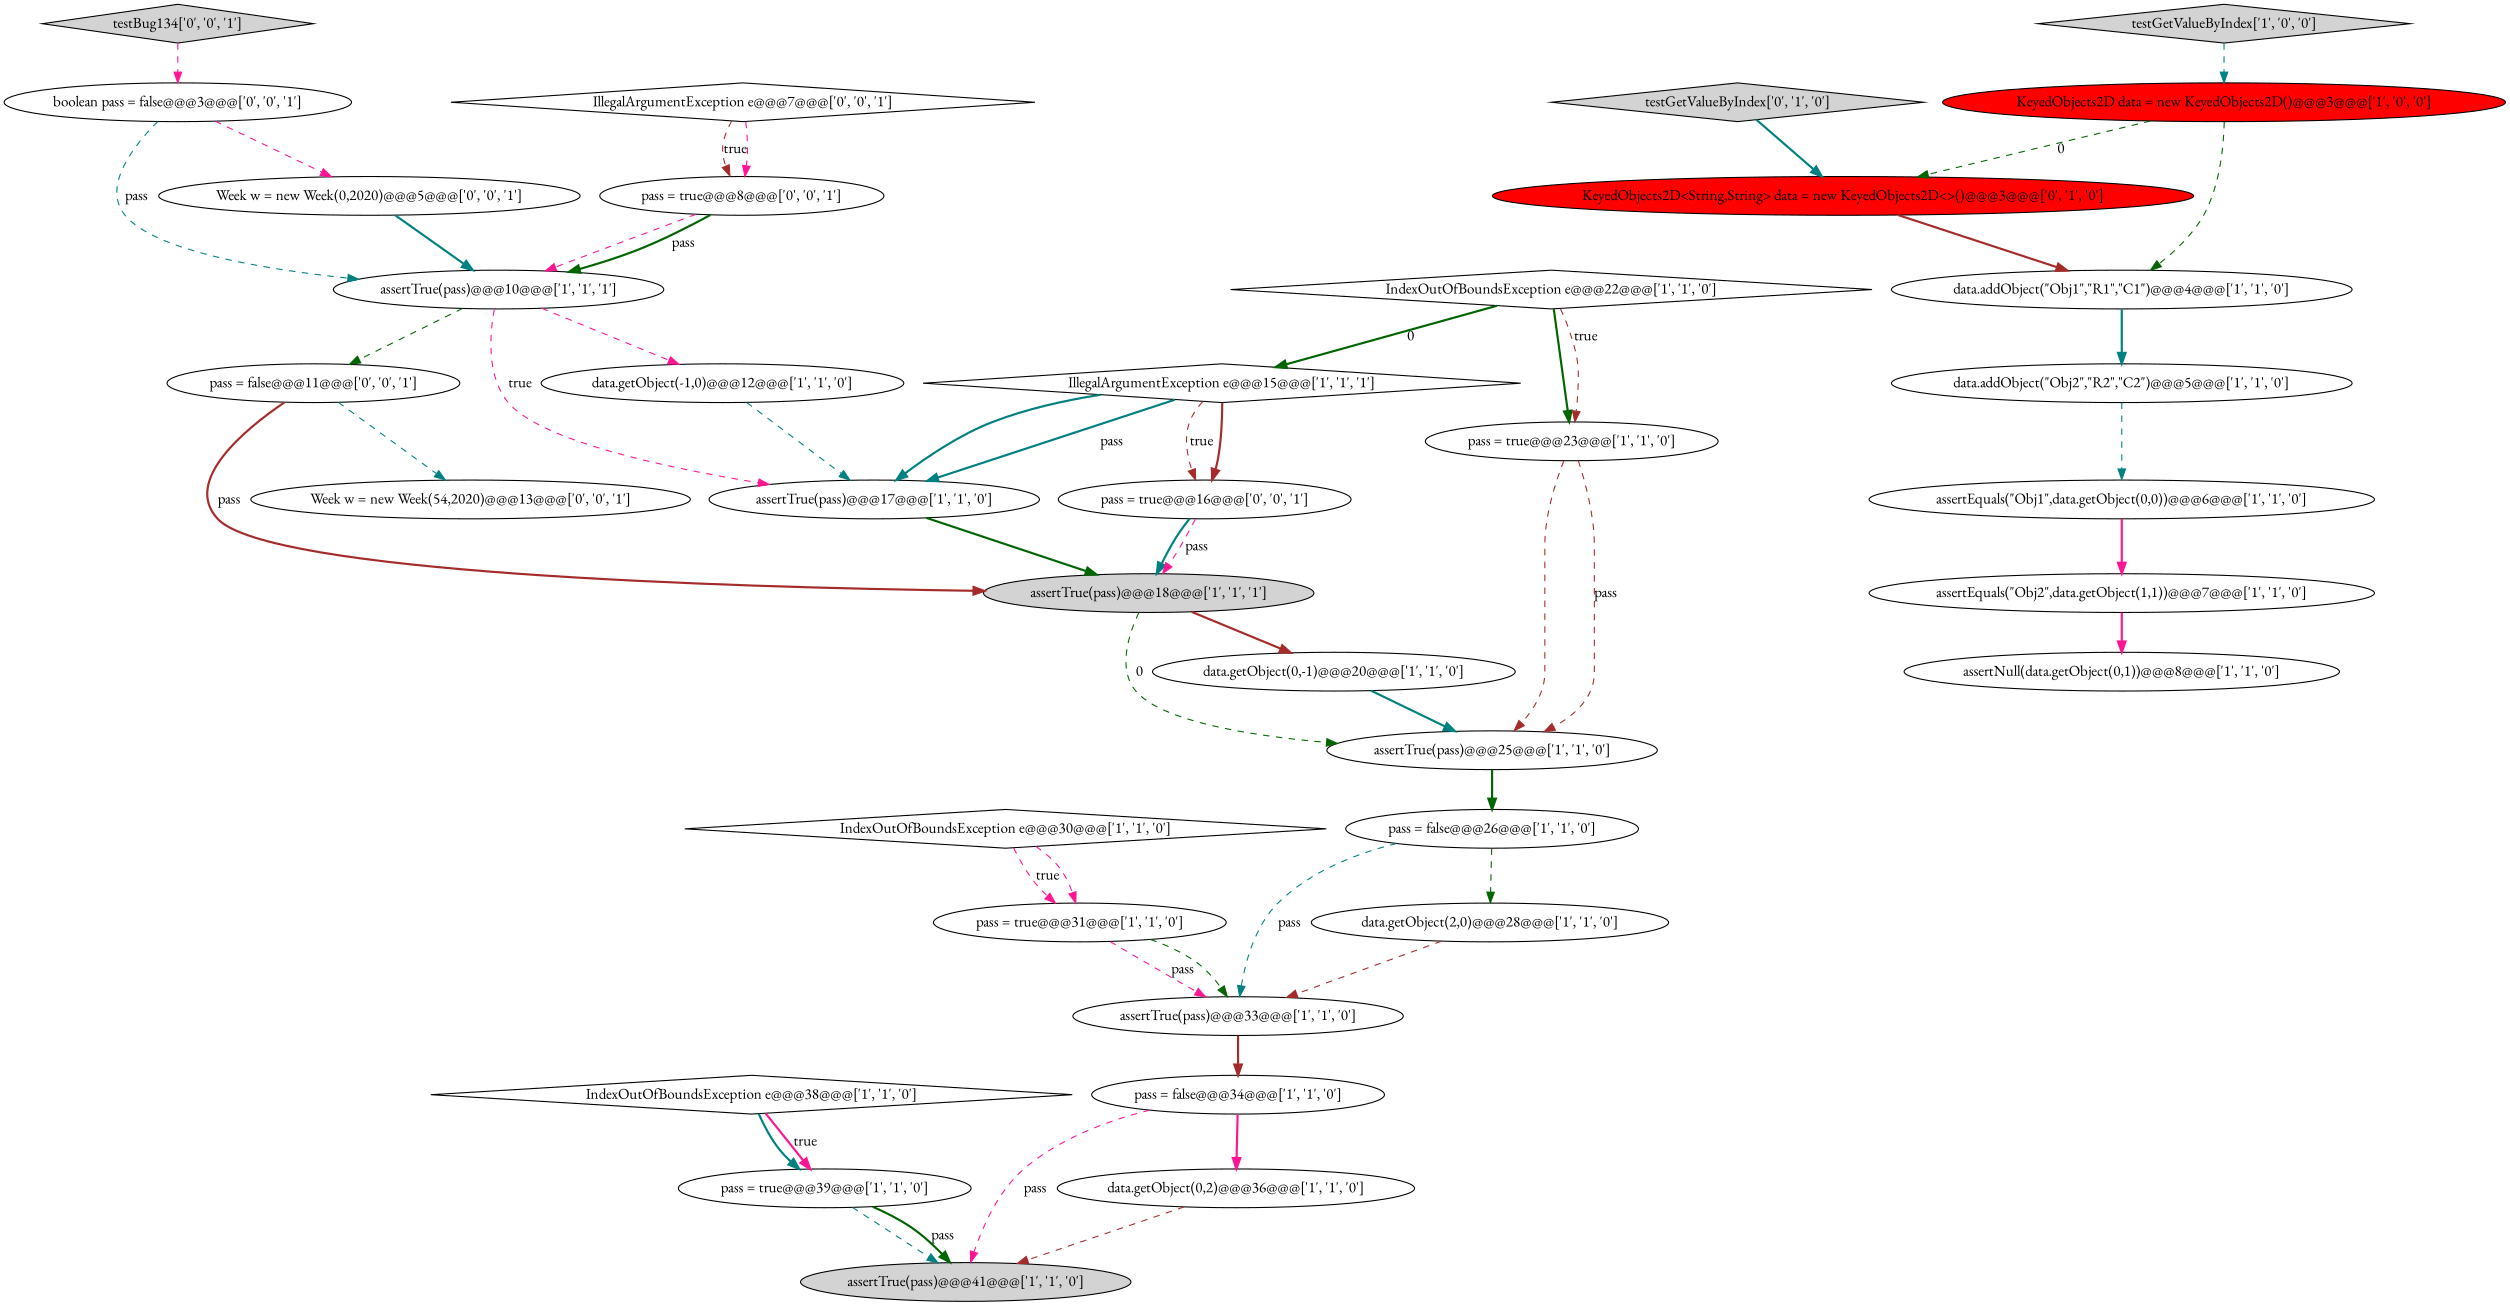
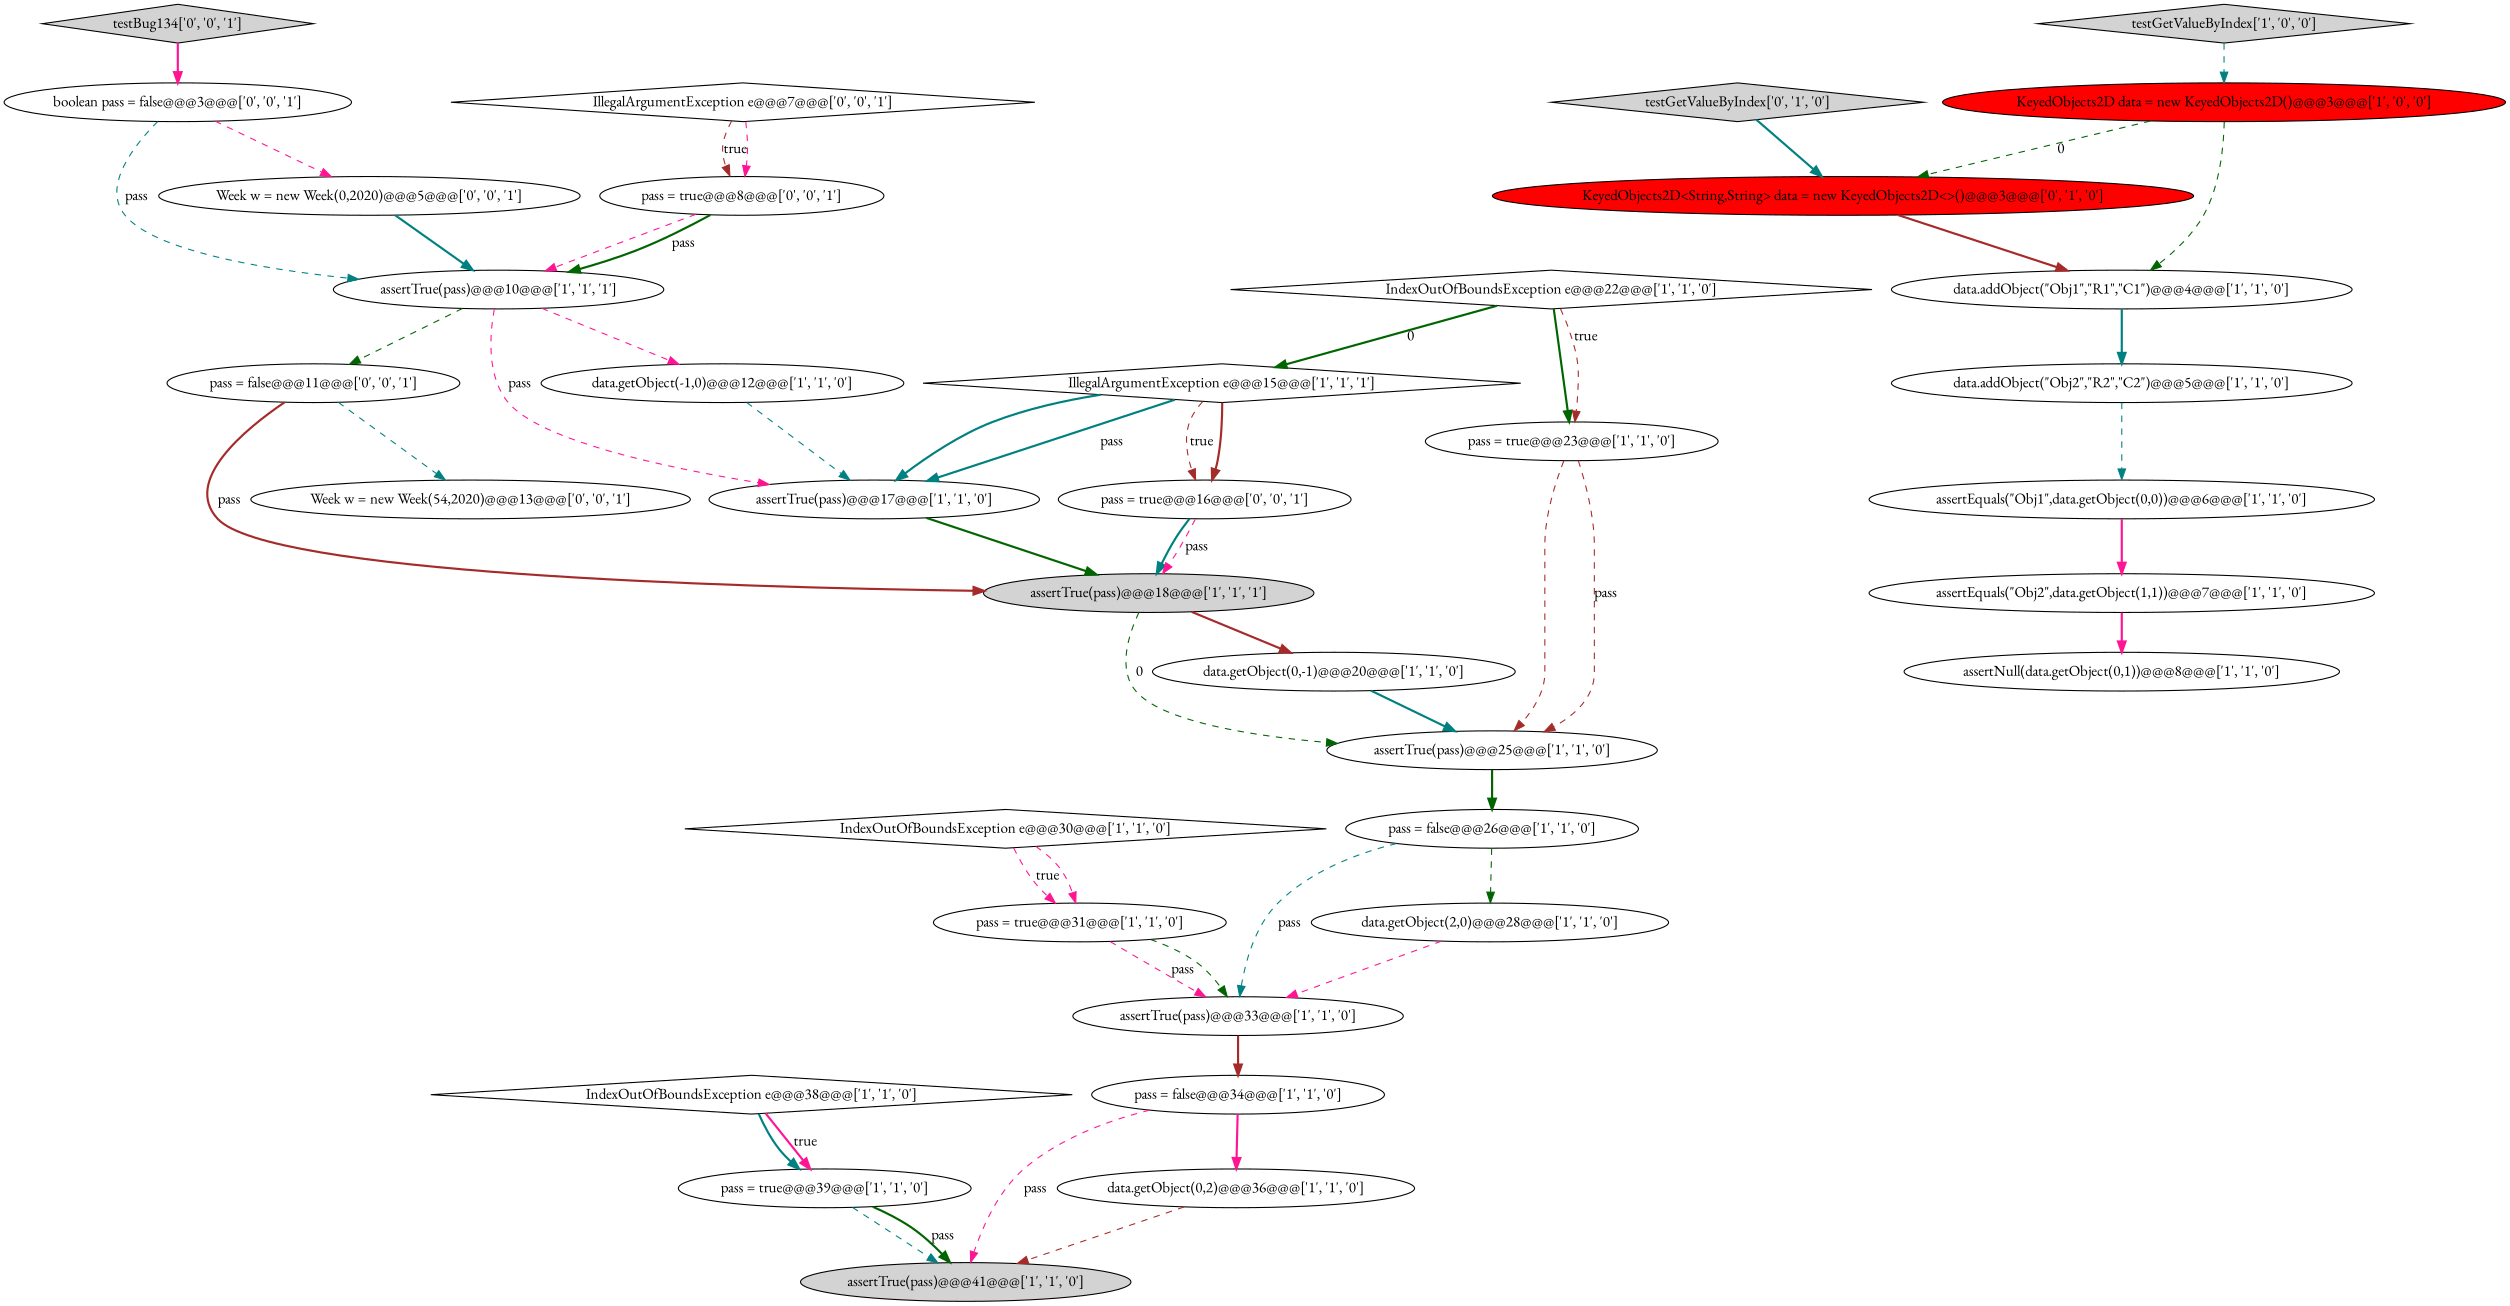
  digraph {
    fontname="EB Garamond"
    node [fillcolor=white fontname="EB Garamond" shape=ellipse style=filled]
    edge [color=deeppink fontname="EB Garamond" style=dashed]
    n1 [label="IndexOutOfBoundsException e@@@38@@@['1', '1', '0']" shape=diamond]
    n2 [label="pass = true@@@39@@@['1', '1', '0']"]
    n3 [fillcolor=lightgray label="assertTrue(pass)@@@41@@@['1', '1', '0']"]
    n4 [fillcolor=lightgray label="testGetValueByIndex['0', '1', '0']" shape=diamond]
    n5 [fillcolor=red label="KeyedObjects2D<String,String> data = new KeyedObjects2D<>()@@@3@@@['0', '1', '0']"]
    n6 [label="data.addObject(\"Obj1\",\"R1\",\"C1\")@@@4@@@['1', '1', '0']"]
    n7 [fillcolor=lightgray label="testBug134['0', '0', '1']" shape=diamond]
    n8 [label="boolean pass = false@@@3@@@['0', '0', '1']"]
    n9 [label="assertTrue(pass)@@@10@@@['1', '1', '1']"]
    n10 [label="Week w = new Week(0,2020)@@@5@@@['0', '0', '1']"]
    n11 [label="pass = false@@@34@@@['1', '1', '0']"]
    n12 [label="data.getObject(0,2)@@@36@@@['1', '1', '0']"]
    n13 [label="pass = false@@@11@@@['0', '0', '1']"]
    n14 [label="Week w = new Week(54,2020)@@@13@@@['0', '0', '1']"]
    n15 [fillcolor=lightgray label="assertTrue(pass)@@@18@@@['1', '1', '1']"]
    n16 [label="data.getObject(0,-1)@@@20@@@['1', '1', '0']"]
    n17 [label="assertTrue(pass)@@@25@@@['1', '1', '0']"]
    n18 [label="assertNull(data.getObject(0,1))@@@8@@@['1', '1', '0']"]
    n19 [label="IllegalArgumentException e@@@7@@@['0', '0', '1']" shape=diamond]
    n20 [label="pass = true@@@8@@@['0', '0', '1']"]
    n21 [label="IllegalArgumentException e@@@15@@@['1', '1', '1']" shape=diamond]
    n22 [label="pass = true@@@16@@@['0', '0', '1']"]
    n23 [label="assertTrue(pass)@@@17@@@['1', '1', '0']"]
    n24 [label="IndexOutOfBoundsException e@@@30@@@['1', '1', '0']" shape=diamond]
    n25 [label="pass = true@@@31@@@['1', '1', '0']"]
    n26 [label="assertTrue(pass)@@@33@@@['1', '1', '0']"]
    n27 [label="data.addObject(\"Obj2\",\"R2\",\"C2\")@@@5@@@['1', '1', '0']"]
    n28 [label="assertEquals(\"Obj1\",data.getObject(0,0))@@@6@@@['1', '1', '0']"]
    n29 [fillcolor=red label="KeyedObjects2D data = new KeyedObjects2D()@@@3@@@['1', '0', '0']"]
    n30 [fillcolor=lightgray label="testGetValueByIndex['1', '0', '0']" shape=diamond]
    n31 [label="assertEquals(\"Obj2\",data.getObject(1,1))@@@7@@@['1', '1', '0']"]
    n32 [label="data.getObject(-1,0)@@@12@@@['1', '1', '0']"]
    n33 [label="pass = false@@@26@@@['1', '1', '0']"]
    n34 [label="data.getObject(2,0)@@@28@@@['1', '1', '0']"]
    n35 [label="pass = true@@@23@@@['1', '1', '0']"]
    n36 [label="IndexOutOfBoundsException e@@@22@@@['1', '1', '0']" shape=diamond]
    n1 -> n2 [color=teal style=bold]
    n1 -> n2 [label=true style=bold]
    n2 -> n3 [color=teal]
    n2 -> n3 [color=darkgreen label=pass style=bold]
    n4 -> n5 [color=teal style=bold]
    n5 -> n6 [color=brown style=bold]
    n6 -> n27 [color=teal style=bold]
-   n7 -> n8
+   n7 -> n8 [style=bold]
    n8 -> n9 [color=teal label=pass]
    n8 -> n10
    n9 -> n13 [color=darkgreen]
-   n9 -> n23 [label=true]
+   n9 -> n23 [label=pass]
    n9 -> n32
    n10 -> n9 [color=teal style=bold]
    n11 -> n3 [label=pass]
    n11 -> n12 [style=bold]
    n12 -> n3 [color=brown]
    n13 -> n14 [color=teal]
    n13 -> n15 [color=brown label=pass style=bold]
    n15 -> n16 [color=brown style=bold]
    n15 -> n17 [color=darkgreen label=0]
    n16 -> n17 [color=teal style=bold]
    n17 -> n33 [color=darkgreen style=bold]
    n19 -> n20 [color=brown label=true]
    n19 -> n20
    n20 -> n9
    n20 -> n9 [color=darkgreen label=pass style=bold]
    n21 -> n22 [color=brown style=bold]
    n21 -> n22 [color=brown label=true]
    n21 -> n23 [color=teal label=pass style=bold]
    n21 -> n23 [color=teal style=bold]
    n22 -> n15 [color=teal style=bold]
    n22 -> n15 [label=pass]
    n23 -> n15 [color=darkgreen style=bold]
    n24 -> n25 [label=true]
    n24 -> n25
    n25 -> n26 [label=pass]
    n25 -> n26 [color=darkgreen]
    n26 -> n11 [color=brown style=bold]
    n27 -> n28 [color=teal]
    n28 -> n31 [style=bold]
    n29 -> n5 [color=darkgreen label=0]
    n29 -> n6 [color=darkgreen]
    n30 -> n29 [color=teal]
    n31 -> n18 [style=bold]
    n32 -> n23 [color=teal]
    n33 -> n26 [color=teal label=pass]
    n33 -> n34 [color=darkgreen]
-   n34 -> n26 [color=brown]
+   n34 -> n26
    n35 -> n17 [color=brown]
    n35 -> n17 [color=brown label=pass]
    n36 -> n21 [color=darkgreen label=0 style=bold]
    n36 -> n35 [color=darkgreen style=bold]
    n36 -> n35 [color=brown label=true]
  }
